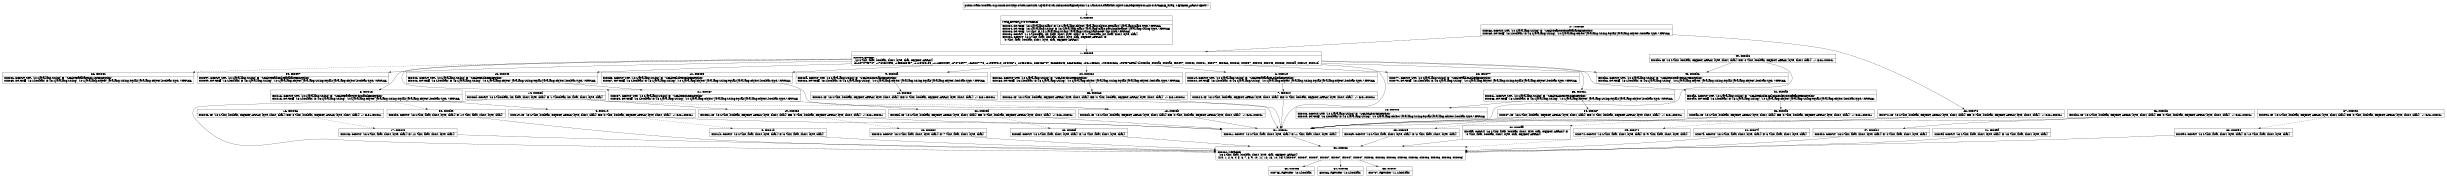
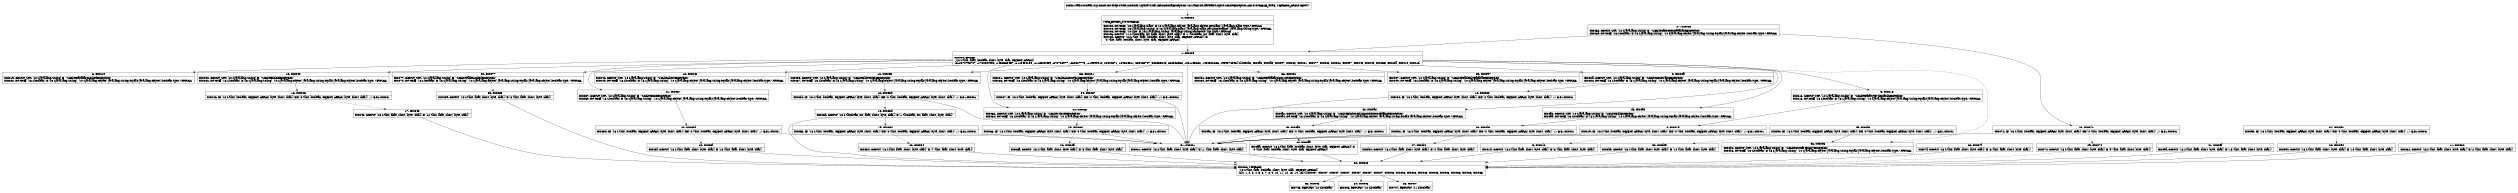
  digraph {
    node [shape=record]
    n1 [label="{0\:\ 0x0000|MTH_ENTER_IMMUTABLE\l|0x0000: INVOKE  (r3 I:java.lang.Class) = (r3 I:java.lang.Object) java.lang.Object.getClass():java.lang.Class type: VIRTUAL \l0x0004: INVOKE  (r3 I:java.lang.String) = (r3 I:java.lang.Class) java.lang.Class.getSimpleName():java.lang.String type: VIRTUAL \l0x0008: INVOKE  (r0 I:int) = (r3 I:java.lang.String) java.lang.String.hashCode():int type: VIRTUAL \l0x000c: CONST  (r1 I:?[boolean, int, float, short, byte, char]) = (1 ?[boolean, int, float, short, byte, char]) \l0x000d: CONST  (r2 I:?[int, float, boolean, short, byte, char, OBJECT, ARRAY]) = \l  (0 ?[int, float, boolean, short, byte, char, OBJECT, ARRAY])\l \l}"]
    n2 [label="{1\:\ 0x000e|0x000e: ENTER  \l  (r0 I:?[int, float, boolean, short, byte, char, OBJECT, ARRAY])\l k:[\-2070793707, \-1764604492, \-1458338457, \-1115484154, \-1113540439, \-672728977, \-669227773, \-119599910, 20404371, 124364321, 325468747, 532355648, 666588538, 1061155622, 1400520606, 1939376593] t:[0x00b6, 0x00ac, 0x00a2, 0x0097, 0x008c, 0x0081, 0x0077, 0x006c, 0x0062, 0x0057, 0x004c, 0x0040, 0x0035, 0x002a, 0x001e, 0x0013] \l}"]
    n3 [label="{3\:\ 0x0013|0x0013: CONST_STR  (r0 I:java.lang.String) =  \"SQLiteDatatypeMismatchException\" \l0x0015: INVOKE  (r3 I:boolean) = (r3 I:java.lang.String), (r0 I:java.lang.Object) java.lang.String.equals(java.lang.Object):boolean type: VIRTUAL \l}"]
    n4 [label="{6\:\ 0x001e|0x001e: CONST_STR  (r0 I:java.lang.String) =  \"SQLiteDatabaseLockedException\" \l0x0020: INVOKE  (r3 I:boolean) = (r3 I:java.lang.String), (r0 I:java.lang.Object) java.lang.String.equals(java.lang.Object):boolean type: VIRTUAL \l}"]
    n5 [label="{9\:\ 0x002a|0x002a: CONST_STR  (r0 I:java.lang.String) =  \"SQLiteConstraintException\" \l0x002c: INVOKE  (r3 I:boolean) = (r3 I:java.lang.String), (r0 I:java.lang.Object) java.lang.String.equals(java.lang.Object):boolean type: VIRTUAL \l}"]
    n6 [label="{12\:\ 0x0035|0x0035: CONST_STR  (r0 I:java.lang.String) =  \"SQLiteBlobTooBigException\" \l0x0037: INVOKE  (r3 I:boolean) = (r3 I:java.lang.String), (r0 I:java.lang.Object) java.lang.String.equals(java.lang.Object):boolean type: VIRTUAL \l}"]
    n7 [label="{15\:\ 0x0040|0x0040: CONST_STR  (r0 I:java.lang.String) =  \"SQLiteDiskIOException\" \l0x0042: INVOKE  (r3 I:boolean) = (r3 I:java.lang.String), (r0 I:java.lang.Object) java.lang.String.equals(java.lang.Object):boolean type: VIRTUAL \l}"]
    n8 [label="{18\:\ 0x004c|0x004c: CONST_STR  (r0 I:java.lang.String) =  \"SQLiteAbortException\" \l0x004e: INVOKE  (r3 I:boolean) = (r3 I:java.lang.String), (r0 I:java.lang.Object) java.lang.String.equals(java.lang.Object):boolean type: VIRTUAL \l}"]
    n9 [label="{21\:\ 0x0057|0x0057: CONST_STR  (r0 I:java.lang.String) =  \"SQLiteDoneException\" \l0x0059: INVOKE  (r3 I:boolean) = (r3 I:java.lang.String), (r0 I:java.lang.Object) java.lang.String.equals(java.lang.Object):boolean type: VIRTUAL \l}"]
    n10 [label="{24\:\ 0x0062|0x0062: CONST_STR  (r0 I:java.lang.String) =  \"SQLiteMisuseException\" \l0x0064: INVOKE  (r3 I:boolean) = (r3 I:java.lang.String), (r0 I:java.lang.Object) java.lang.String.equals(java.lang.Object):boolean type: VIRTUAL \l}"]
    n11 [label="{30\:\ 0x0077|0x0077: CONST_STR  (r0 I:java.lang.String) =  \"SQLiteTableLockedException\" \l0x0079: INVOKE  (r3 I:boolean) = (r3 I:java.lang.String), (r0 I:java.lang.Object) java.lang.String.equals(java.lang.Object):boolean type: VIRTUAL \l}"]
    n12 [label="{33\:\ 0x0081|0x0081: CONST_STR  (r0 I:java.lang.String) =  \"SQLiteAccessPermException\" \l0x0083: INVOKE  (r3 I:boolean) = (r3 I:java.lang.String), (r0 I:java.lang.Object) java.lang.String.equals(java.lang.Object):boolean type: VIRTUAL \l}"]
    n13 [label="{36\:\ 0x008c|0x008c: CONST_STR  (r0 I:java.lang.String) =  \"SQLiteDatabaseCorruptException\" \l0x008e: INVOKE  (r3 I:boolean) = (r3 I:java.lang.String), (r0 I:java.lang.Object) java.lang.String.equals(java.lang.Object):boolean type: VIRTUAL \l}"]
    n14 [label="{39\:\ 0x0097|0x0097: CONST_STR  (r0 I:java.lang.String) =  \"SQLiteReadOnlyDatabaseException\" \l0x0099: INVOKE  (r3 I:boolean) = (r3 I:java.lang.String), (r0 I:java.lang.Object) java.lang.String.equals(java.lang.Object):boolean type: VIRTUAL \l}"]
    n15 [label="{42\:\ 0x00a2|0x00a2: CONST_STR  (r0 I:java.lang.String) =  \"SQLiteBindOrColumnIndexOutOfRangeException\" \l0x00a4: INVOKE  (r3 I:boolean) = (r3 I:java.lang.String), (r0 I:java.lang.Object) java.lang.String.equals(java.lang.Object):boolean type: VIRTUAL \l}"]
+   n16 [label="{45\:\ 0x00ac|0x00ac: CONST_STR  (r0 I:java.lang.String) =  \"SQLiteFullException\" \l0x00ae: INVOKE  (r3 I:boolean) = (r3 I:java.lang.String), (r0 I:java.lang.Object) java.lang.String.equals(java.lang.Object):boolean type: VIRTUAL \l}"]
    n17 [label="{48\:\ 0x00b6|0x00b6: CONST_STR  (r0 I:java.lang.String) =  \"SQLiteOutOfMemoryException\" \l0x00b8: INVOKE  (r3 I:boolean) = (r3 I:java.lang.String), (r0 I:java.lang.Object) java.lang.String.equals(java.lang.Object):boolean type: VIRTUAL \l}"]
    n18 [label="{51\:\ 0x00c1|0x00c1: CONST  (r3 I:?[int, float, short, byte, char]) = (\-1 ?[int, float, short, byte, char]) \l}"]
    n19 [label="{4\:\ 0x0019|0x0019: IF  (r3 I:?[int, boolean, OBJECT, ARRAY, byte, short, char]) == (0 ?[int, boolean, OBJECT, ARRAY, byte, short, char])  \-\> B:51:0x00c1 \l}"]
-   n20 [label="{7\:\ 0x0024|0x0024: IF  (r3 I:?[int, boolean, OBJECT, ARRAY, byte, short, char]) == (0 ?[int, boolean, OBJECT, ARRAY, byte, short, char])  \-\> B:51:0x00c1 \l}"]
    n21 [label="{10\:\ 0x0030|0x0030: IF  (r3 I:?[int, boolean, OBJECT, ARRAY, byte, short, char]) == (0 ?[int, boolean, OBJECT, ARRAY, byte, short, char])  \-\> B:51:0x00c1 \l}"]
    n22 [label="{13\:\ 0x003b|0x003b: IF  (r3 I:?[int, boolean, OBJECT, ARRAY, byte, short, char]) == (0 ?[int, boolean, OBJECT, ARRAY, byte, short, char])  \-\> B:51:0x00c1 \l}"]
    n23 [label="{16\:\ 0x0046|0x0046: IF  (r3 I:?[int, boolean, OBJECT, ARRAY, byte, short, char]) == (0 ?[int, boolean, OBJECT, ARRAY, byte, short, char])  \-\> B:51:0x00c1 \l}"]
    n24 [label="{22\:\ 0x005d|0x005d: IF  (r3 I:?[int, boolean, OBJECT, ARRAY, byte, short, char]) == (0 ?[int, boolean, OBJECT, ARRAY, byte, short, char])  \-\> B:51:0x00c1 \l}"]
    n25 [label="{25\:\ 0x0068|0x0068: IF  (r3 I:?[int, boolean, OBJECT, ARRAY, byte, short, char]) == (0 ?[int, boolean, OBJECT, ARRAY, byte, short, char])  \-\> B:51:0x00c1 \l}"]
    n26 [label="{27\:\ 0x006c|0x006c: CONST_STR  (r0 I:java.lang.String) =  \"SQLiteCantOpenDatabaseException\" \l0x006e: INVOKE  (r3 I:boolean) = (r3 I:java.lang.String), (r0 I:java.lang.Object) java.lang.String.equals(java.lang.Object):boolean type: VIRTUAL \l}"]
    n27 [label="{28\:\ 0x0072|0x0072: IF  (r3 I:?[int, boolean, OBJECT, ARRAY, byte, short, char]) == (0 ?[int, boolean, OBJECT, ARRAY, byte, short, char])  \-\> B:51:0x00c1 \l}"]
    n28 [label="{34\:\ 0x0087|0x0087: IF  (r3 I:?[int, boolean, OBJECT, ARRAY, byte, short, char]) == (0 ?[int, boolean, OBJECT, ARRAY, byte, short, char])  \-\> B:51:0x00c1 \l}"]
    n29 [label="{43\:\ 0x00a8|0x00a8: IF  (r3 I:?[int, boolean, OBJECT, ARRAY, byte, short, char]) == (0 ?[int, boolean, OBJECT, ARRAY, byte, short, char])  \-\> B:51:0x00c1 \l}"]
    n30 [label="{46\:\ 0x00b2|0x00b2: IF  (r3 I:?[int, boolean, OBJECT, ARRAY, byte, short, char]) == (0 ?[int, boolean, OBJECT, ARRAY, byte, short, char])  \-\> B:51:0x00c1 \l}"]
    n31 [label="{52\:\ 0x00c2|0x00c2: METHOD  \l  (r3 I:?[int, float, boolean, short, byte, char, OBJECT, ARRAY])\l k:[0, 1, 2, 3, 4, 5, 6, 7, 8, 9, 10, 11, 12, 13, 14, 15] t:[0x00c7, 0x00c7, 0x00c7, 0x00c7, 0x00c7, 0x00c7, 0x00c7, 0x00c6, 0x00c6, 0x00c6, 0x00c6, 0x00c6, 0x00c6, 0x00c6, 0x00c6, 0x00c6] \l}"]
    n32 [label="{5\:\ 0x001b|0x001b: CONST  (r3 I:?[int, float, short, byte, char]) = (3 ?[int, float, short, byte, char]) \l}"]
    n33 [label="{53\:\ 0x00c5|0x07c5: RETURN  (r2 I:boolean) \l}"]
    n34 [label="{54\:\ 0x00c6|8x00c6: RETURN  (r2 I:boolean) \l}"]
    n35 [label="{55\:\ 0x00c7|0x07c7: RETURN  (r1 I:boolean) \l}"]
+   n36 [label="{11\:\ 0x0032|0x0032: CONST  (r3 I:?[int, float, short, byte, char]) = (2 ?[int, float, short, byte, char]) \l}"]
    n37 [label="{14\:\ 0x003d|0x003d: CONST  (r3 I:?[boolean, int, float, short, byte, char]) = (1 ?[boolean, int, float, short, byte, char]) \l}"]
    n38 [label="{19\:\ 0x0052|0x0052: IF  (r3 I:?[int, boolean, OBJECT, ARRAY, byte, short, char]) == (0 ?[int, boolean, OBJECT, ARRAY, byte, short, char])  \-\> B:51:0x00c1 \l}"]
    n39 [label="{17\:\ 0x0048|0x0048: CONST  (r3 I:?[int, float, short, byte, char]) = (12 ?[int, float, short, byte, char]) \l}"]
    n40 [label="{20\:\ 0x0054|0x0054: CONST  (r3 I:?[int, float, short, byte, char]) = (7 ?[int, float, short, byte, char]) \l}"]
    n41 [label="{23\:\ 0x005f|0x005f: CONST  (r3 I:?[int, float, short, byte, char]) = (13 ?[int, float, short, byte, char]) \l}"]
+   n42 [label="{26\:\ 0x006a|0x006a: CONST  (r3 I:?[int, float, short, byte, char]) = (5 ?[int, float, short, byte, char]) \l}"]
    n43 [label="{29\:\ 0x0074|0x0074: CONST  (r3 I:?[int, float, short, byte, char]) = (9 ?[int, float, short, byte, char]) \l}"]
    n44 [label="{32\:\ 0x007f|0x007f: CONST  (r3 I:?[int, float, short, byte, char]) = (6 ?[int, float, short, byte, char]) \l}"]
    n45 [label="{35\:\ 0x0089|0x0089: CONST  (r3 I:?[int, float, short, byte, char]) = (8 ?[int, float, short, byte, char]) \l}"]
    n46 [label="{37\:\ 0x0092|0x0092: IF  (r3 I:?[int, boolean, OBJECT, ARRAY, byte, short, char]) == (0 ?[int, boolean, OBJECT, ARRAY, byte, short, char])  \-\> B:51:0x00c1 \l}"]
    n47 [label="{38\:\ 0x0094|0x0094: CONST  (r3 I:?[int, float, short, byte, char]) = (10 ?[int, float, short, byte, char]) \l}"]
    n48 [label="{41\:\ 0x009f|0x009f: CONST  (r3 I:?[int, float, short, byte, char]) = (15 ?[int, float, short, byte, char]) \l}"]
    n49 [label="{44\:\ 0x00aa|0x00aa: CONST  (r3 I:?[int, float, boolean, short, byte, char, OBJECT, ARRAY]) = \l  (0 ?[int, float, boolean, short, byte, char, OBJECT, ARRAY])\l \l}"]
    n50 [label="{47\:\ 0x00b4|0x00b4: CONST  (r3 I:?[int, float, short, byte, char]) = (4 ?[int, float, short, byte, char]) \l}"]
    n51 [label="{49\:\ 0x00bc|0x00bc: IF  (r3 I:?[int, boolean, OBJECT, ARRAY, byte, short, char]) == (0 ?[int, boolean, OBJECT, ARRAY, byte, short, char])  \-\> B:51:0x00c1 \l}"]
    n52 [label="{50\:\ 0x00be|0x00be: CONST  (r3 I:?[int, float, short, byte, char]) = (14 ?[int, float, short, byte, char]) \l}"]
    n53 [label="{public static boolean org.osmdroid.tileprovider.modules.SqlTileWriter.isFunctionalException((r3 I:android.database.sqlite.SQLiteException A[IMMUTABLE_TYPE, METHOD_ARGUMENT])) }"]
    n1 -> n2
    n2 -> n3
    n2 -> n4
    n2 -> n5
    n2 -> n6
    n2 -> n7
-   n12 -> n8
+   n2 -> n8
    n2 -> n9
    n2 -> n10
    n2 -> n11
    n2 -> n12
    n2 -> n13 [style=dashed]
    n2 -> n14
    n2 -> n15
-   n2 -> n17
+   n2 -> n16
+   n2 -> n17 [style=dashed]
    n2 -> n18
    n3 -> n19
-   n4 -> n20
    n5 -> n21
    n6 -> n22
-   n7 -> n9
+   n7 -> n23
    n9 -> n24
    n10 -> n25
    n12 -> n28
    n15 -> n29
+   n16 -> n30
    n18 -> n31
    n19 -> n18
    n19 -> n32 [style=dashed]
-   n20 -> n18
    n21 -> n18
    n22 -> n18
-   n37 -> n22 [style=dashed]
+   n22 -> n37 [style=dashed]
    n23 -> n39 [style=dashed]
    n24 -> n18
    n24 -> n41 [style=dashed]
    n25 -> n18
+   n25 -> n42 [style=dashed]
    n26 -> n2
    n26 -> n27
    n27 -> n18
    n27 -> n43 [style=dashed]
    n28 -> n18
-   n28 -> n45 [style=dashed]
+   n11 -> n45 [style=dashed]
    n29 -> n18
    n29 -> n49 [style=dashed]
    n30 -> n18
    n30 -> n50 [style=solid]
    n31 -> n33
    n31 -> n34
    n31 -> n35
    n32 -> n31
+   n36 -> n31
    n37 -> n31
    n37 -> n38
    n38 -> n18
    n38 -> n40 [style=dashed]
    n39 -> n31
    n40 -> n31
    n41 -> n31
+   n42 -> n31
    n43 -> n31 [style=dashed]
    n44 -> n31
    n45 -> n31
    n46 -> n47 [style=dashed]
    n47 -> n31
    n48 -> n31
    n49 -> n31
    n50 -> n31
    n51 -> n17
    n51 -> n18
-   n3 -> n52 [style=dashed]
+   n51 -> n52 [style=dashed]
    n52 -> n31
    n53 -> n1
  }
